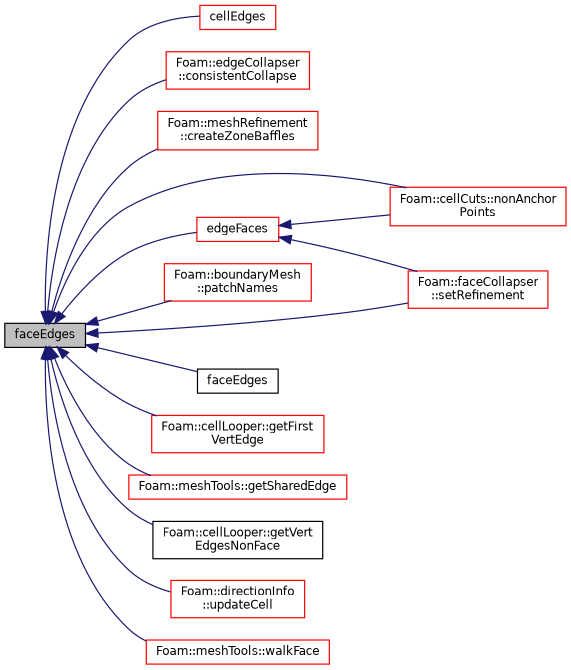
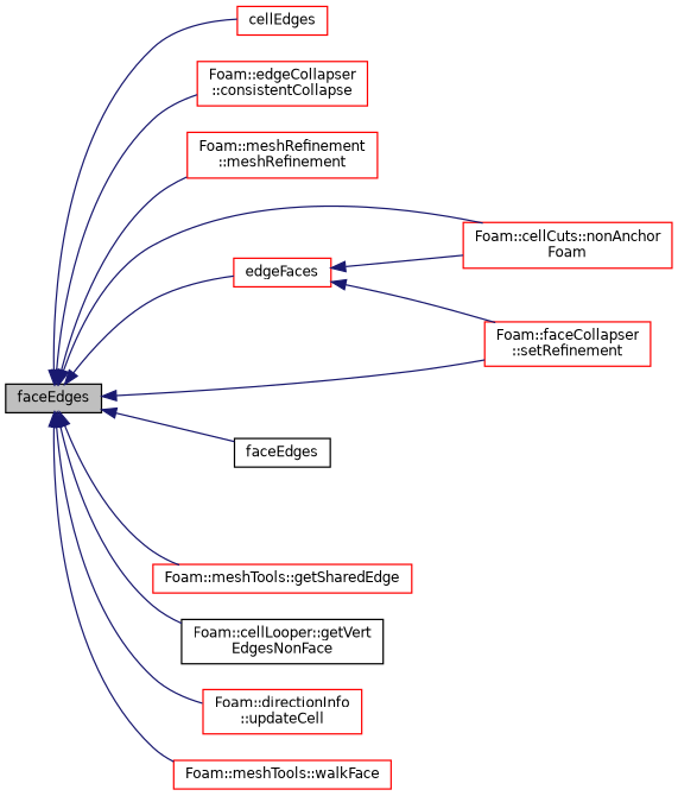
  digraph {
    rankdir=LR
    node [color=red fontname=Helvetica fontsize=10 shape=record]
    edge [color=midnightblue dir=back fontname=Helvetica fontsize=10 labelfontname=Helvetica labelfontsize=10 style=solid]
    n1 [color=black fillcolor=grey75 fontcolor=black height=0.2 label=faceEdges style=filled width=0.4]
    n2 [height=0.2 label=cellEdges width=0.4]
    n3 [height=0.2 label="Foam::edgeCollapser\l::consistentCollapse" width=0.4]
-   n4 [height=0.2 label="Foam::meshRefinement\l::createZoneBaffles" width=0.4]
+   n4 [height=0.2 label="Foam::meshRefinement\l::meshRefinement" width=0.4]
    n5 [height=0.2 label=edgeFaces width=0.4]
-   n6 [height=0.2 label="Foam::cellCuts::nonAnchor\lPoints" width=0.4]
-   n7 [height=0.2 label="Foam::boundaryMesh\l::patchNames" width=0.4]
+   n6 [height=0.2 label="Foam::cellCuts::nonAnchor\lFoam" width=0.4]
    n8 [height=0.2 label="Foam::faceCollapser\l::setRefinement" width=0.4]
    n9 [color=black height=0.2 label=faceEdges width=0.4]
-   n10 [height=0.2 label="Foam::cellLooper::getFirst\lVertEdge" width=0.4]
    n11 [height=0.2 label="Foam::meshTools::getSharedEdge" width=0.4]
    n12 [color=black height=0.2 label="Foam::cellLooper::getVert\lEdgesNonFace" width=0.4]
    n13 [height=0.2 label="Foam::directionInfo\l::updateCell" width=0.4]
    n14 [height=0.2 label="Foam::meshTools::walkFace" width=0.4]
    n1 -> n2
    n1 -> n3
    n1 -> n4
    n1 -> n5
    n1 -> n6
-   n1 -> n7
    n1 -> n8
    n1 -> n9
-   n1 -> n10
    n1 -> n11
    n1 -> n12
    n1 -> n13
    n1 -> n14
    n5 -> n6
    n5 -> n8
  }
